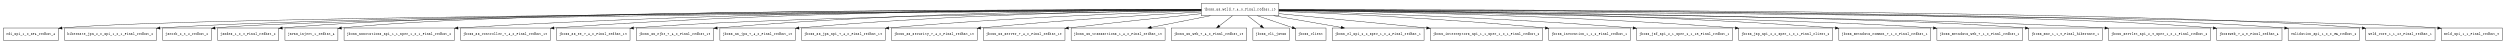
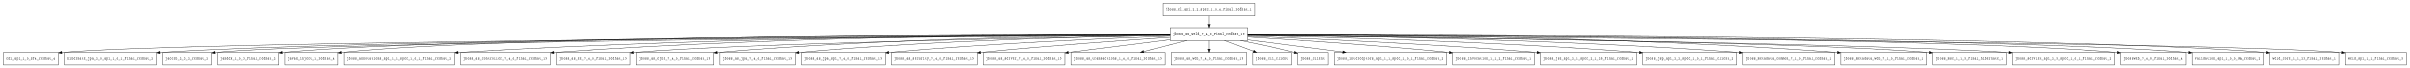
  digraph {
    fontname="Courier Prime"
    node [fontname="Courier Prime" fontsize=10.0 shape=box]
    edge [fontname="Courier Prime"]
    jboss_as_weld_7_4_0_Final_redhat_19
    cdi_api_1_0_SP4_redhat_4
    hibernate_jpa_2_0_api_1_0_1_Final_redhat_2
    n4 [label=jacorb_2_3_2_redhat_2]
    jandex_1_0_3_Final_redhat_2
    javax_inject_1_redhat_4
    jboss_annotations_api_1_1_spec_1_0_1_Final_redhat_2
    jboss_as_controller_7_4_0_Final_redhat_19
    jboss_as_ee_7_4_0_Final_redhat_19
    jboss_as_ejb3_7_4_0_Final_redhat_19
    jboss_as_jpa_7_4_0_Final_redhat_19
    jboss_as_jpa_spi_7_4_0_Final_redhat_19
    jboss_as_security_7_4_0_Final_redhat_19
    jboss_as_server_7_4_0_Final_redhat_19
    n15 [label=jboss_as_transactions_1_4_0_Final_redhat_19]
    jboss_as_web_7_4_0_Final_redhat_19
-   jboss_cli_client [label=jboss_cli_javax]
+   jboss_cli_client
    jboss_client
    jboss_el_api_2_2_spec_1_0_4_Final_redhat_1
    jboss_interceptors_api_1_1_spec_1_0_1_Final_redhat_2
    jboss_invocation_1_1_2_Final_redhat_1
    jboss_jsf_api_2_1_spec_2_1_28_Final_redhat_1
    n23 [label=jboss_jsp_api_2_2_spec_1_0_1_Final_client_2]
    jboss_metadata_common_7_1_0_Final_redhat_1
    jboss_metadata_web_7_1_0_Final_redhat_1
    n26 [label=jboss_msc_1_1_5_Final_hibernate_1]
    jboss_servlet_api_2_5_spec_1_0_1_Final_redhat_2
    jbossweb_7_4_8_Final_redhat_4
    validation_api_1_0_0_GA_redhat_2
    weld_core_1_1_23_Final_redhat_1
    weld_spi_1_1_Final_redhat_5
    jboss_as_weld_7_4_0_Final_redhat_19 -> cdi_api_1_0_SP4_redhat_4
    jboss_as_weld_7_4_0_Final_redhat_19 -> hibernate_jpa_2_0_api_1_0_1_Final_redhat_2
    jboss_as_weld_7_4_0_Final_redhat_19 -> n4
    jboss_as_weld_7_4_0_Final_redhat_19 -> jandex_1_0_3_Final_redhat_2
    jboss_as_weld_7_4_0_Final_redhat_19 -> javax_inject_1_redhat_4
    jboss_as_weld_7_4_0_Final_redhat_19 -> jboss_annotations_api_1_1_spec_1_0_1_Final_redhat_2
    jboss_as_weld_7_4_0_Final_redhat_19 -> jboss_as_controller_7_4_0_Final_redhat_19
    jboss_as_weld_7_4_0_Final_redhat_19 -> jboss_as_ee_7_4_0_Final_redhat_19
    jboss_as_weld_7_4_0_Final_redhat_19 -> jboss_as_ejb3_7_4_0_Final_redhat_19
    jboss_as_weld_7_4_0_Final_redhat_19 -> jboss_as_jpa_7_4_0_Final_redhat_19
    jboss_as_weld_7_4_0_Final_redhat_19 -> jboss_as_jpa_spi_7_4_0_Final_redhat_19
    jboss_as_weld_7_4_0_Final_redhat_19 -> jboss_as_security_7_4_0_Final_redhat_19
    jboss_as_weld_7_4_0_Final_redhat_19 -> jboss_as_server_7_4_0_Final_redhat_19
    jboss_as_weld_7_4_0_Final_redhat_19 -> n15
    jboss_as_weld_7_4_0_Final_redhat_19 -> jboss_as_web_7_4_0_Final_redhat_19
    jboss_as_weld_7_4_0_Final_redhat_19 -> jboss_cli_client
    jboss_as_weld_7_4_0_Final_redhat_19 -> jboss_client
-   jboss_as_weld_7_4_0_Final_redhat_19 -> jboss_el_api_2_2_spec_1_0_4_Final_redhat_1
+   jboss_el_api_2_2_spec_1_0_4_Final_redhat_1 -> jboss_as_weld_7_4_0_Final_redhat_19
    jboss_as_weld_7_4_0_Final_redhat_19 -> jboss_interceptors_api_1_1_spec_1_0_1_Final_redhat_2
    jboss_as_weld_7_4_0_Final_redhat_19 -> jboss_invocation_1_1_2_Final_redhat_1
    jboss_as_weld_7_4_0_Final_redhat_19 -> jboss_jsf_api_2_1_spec_2_1_28_Final_redhat_1
    jboss_as_weld_7_4_0_Final_redhat_19 -> n23
    jboss_as_weld_7_4_0_Final_redhat_19 -> jboss_metadata_common_7_1_0_Final_redhat_1
    jboss_as_weld_7_4_0_Final_redhat_19 -> jboss_metadata_web_7_1_0_Final_redhat_1
    jboss_as_weld_7_4_0_Final_redhat_19 -> n26
    jboss_as_weld_7_4_0_Final_redhat_19 -> jboss_servlet_api_2_5_spec_1_0_1_Final_redhat_2
    jboss_as_weld_7_4_0_Final_redhat_19 -> jbossweb_7_4_8_Final_redhat_4
    jboss_as_weld_7_4_0_Final_redhat_19 -> validation_api_1_0_0_GA_redhat_2
    jboss_as_weld_7_4_0_Final_redhat_19 -> weld_core_1_1_23_Final_redhat_1
    jboss_as_weld_7_4_0_Final_redhat_19 -> weld_spi_1_1_Final_redhat_5
  }
